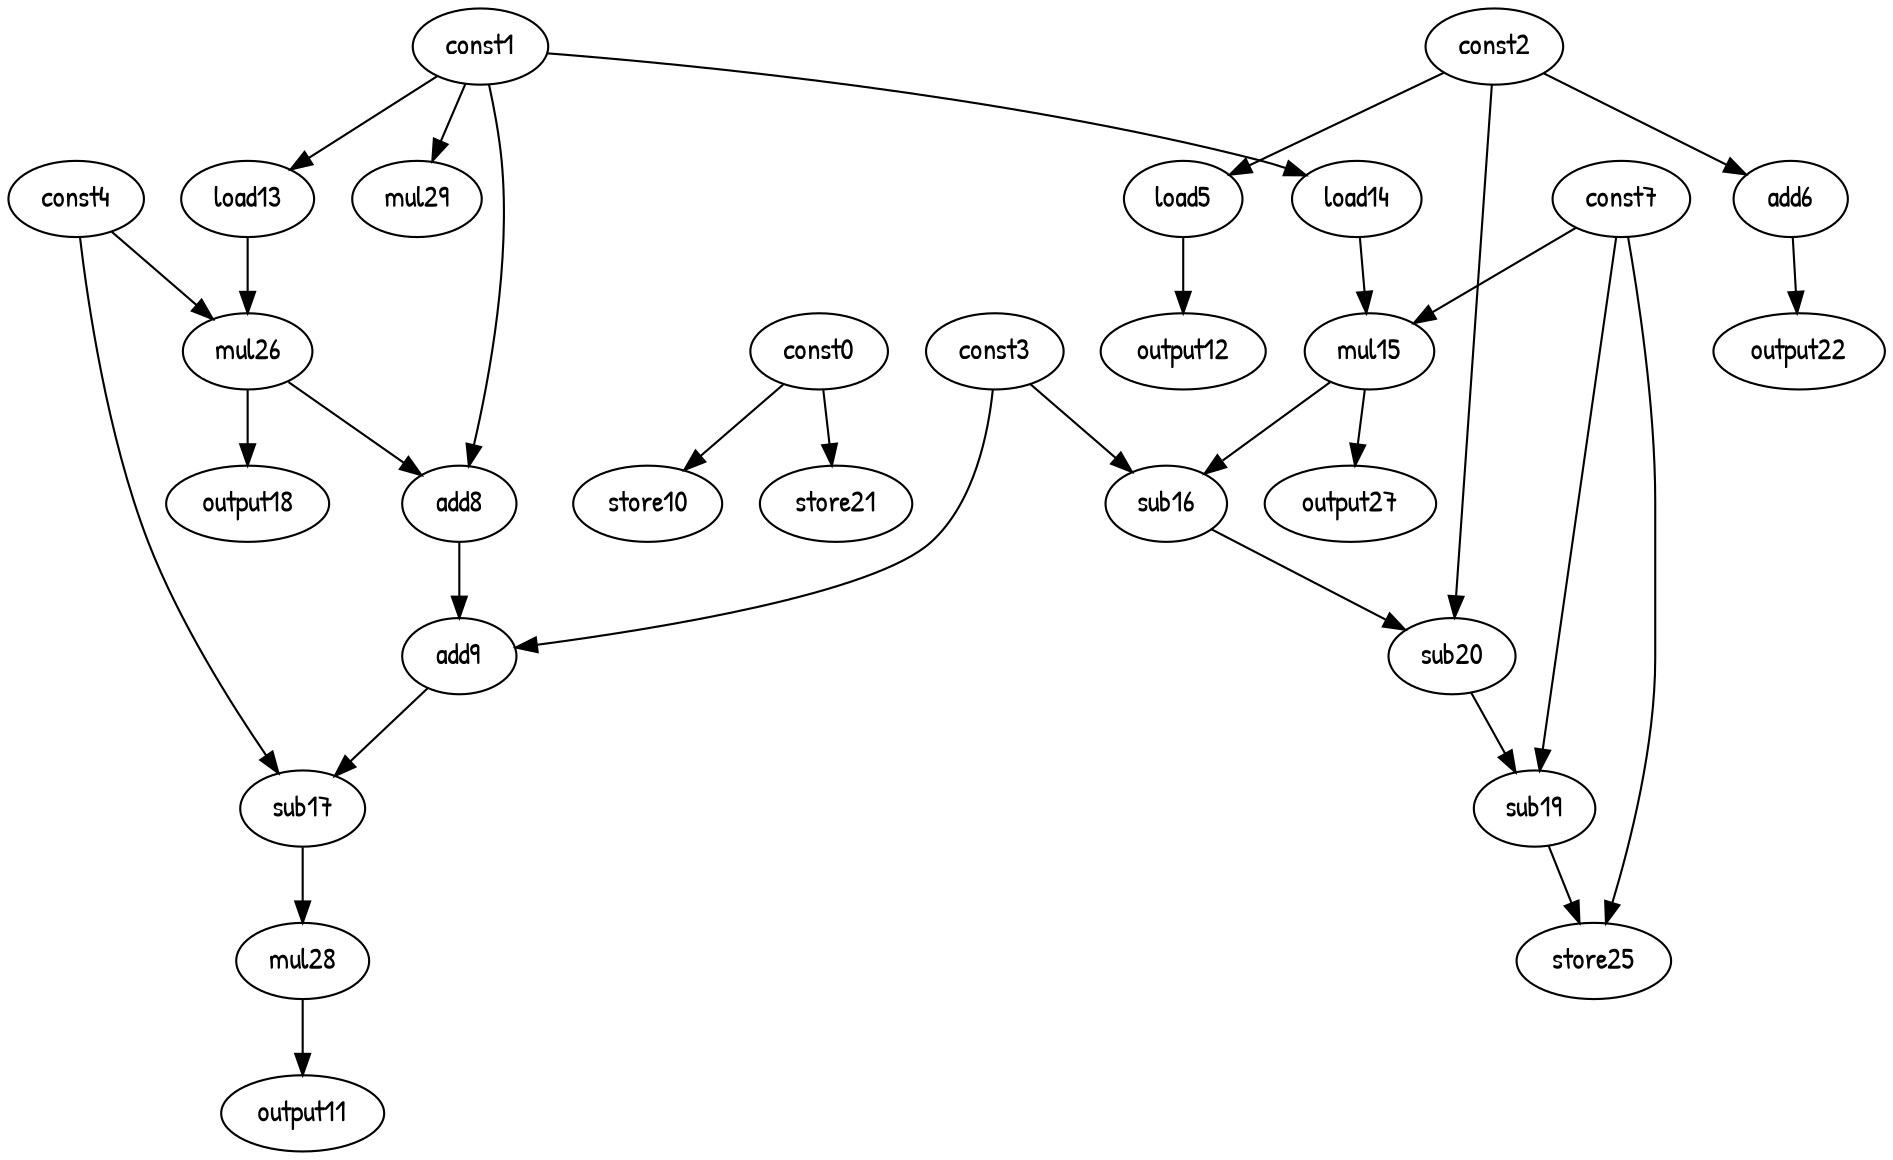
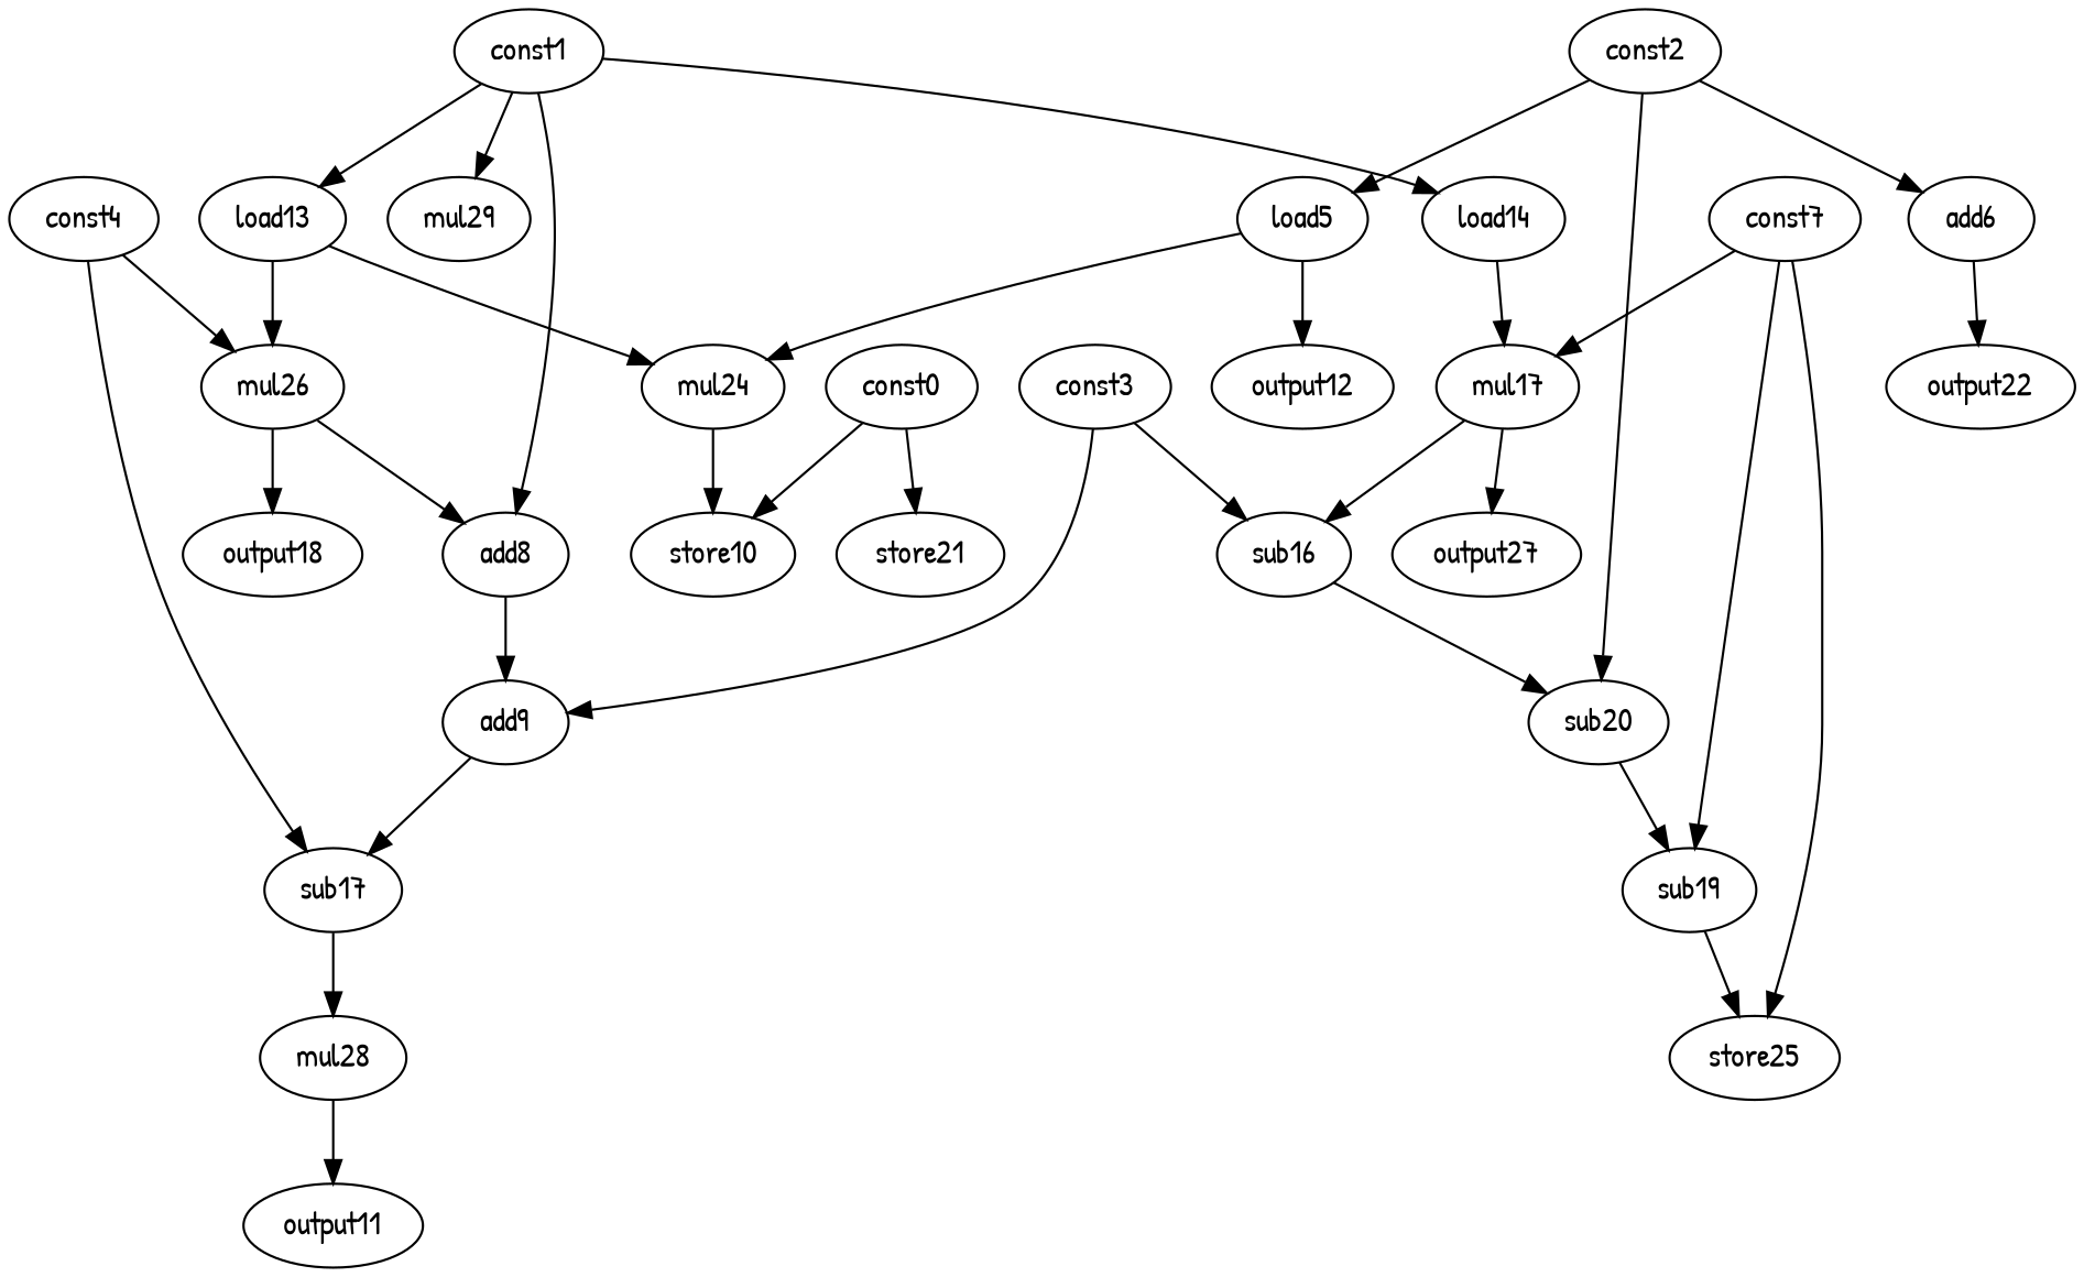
  digraph {
    fontname="Patrick Hand"
    node [fontname="Patrick Hand" opcode=const]
    edge [fontname="Patrick Hand" operand=0]
    store10 [opcode=store]
    const0
    store21 [opcode=store]
    add8 [opcode=add]
    const1
    load13 [opcode=load]
    load14 [opcode=load]
    mul29 [opcode=mul]
    add9 [opcode=add]
    mul26 [opcode=mul]
-   mul15 [opcode=mul]
+   mul24 [opcode=mul]
+   mul15 [opcode=mul label=mul17]
    load5 [opcode=load]
    const2
    add6 [opcode=add]
    sub20 [opcode=sub]
    output12 [opcode=output]
    output22 [opcode=output]
    sub19 [opcode=sub]
    const3
    sub16 [opcode=sub]
    sub17 [opcode=sub]
    mul28 [opcode=mul]
    output11 [opcode=output]
    const4
    output18 [opcode=output]
    const7
    store25 [opcode=store]
    output27 [opcode=output]
    const0 -> store10
    const0 -> store21
    add8 -> add9
    const1 -> add8
    const1 -> load13
    const1 -> load14
    const1 -> mul29 [operand=1]
    load13 -> mul26 [operand=1]
+   load13 -> mul24
    load14 -> mul15
    add9 -> sub17
    mul26 -> add8 [operand=1]
    mul26 -> output18
+   mul24 -> store10 [operand=1]
    mul15 -> sub16 [operand=1]
    mul15 -> output27
+   load5 -> mul24 [operand=1]
    load5 -> output12
    const2 -> load5
    const2 -> add6
    const2 -> sub20 [operand=1]
    add6 -> output22
    sub20 -> sub19
    sub19 -> store25
    const3 -> add9 [operand=1]
    const3 -> sub16
    sub16 -> sub20
    sub17 -> mul28
    mul28 -> output11
    const4 -> mul26
    const4 -> sub17 [operand=1]
    const7 -> mul15 [operand=1]
    const7 -> sub19 [operand=1]
    const7 -> store25 [operand=1]
  }
